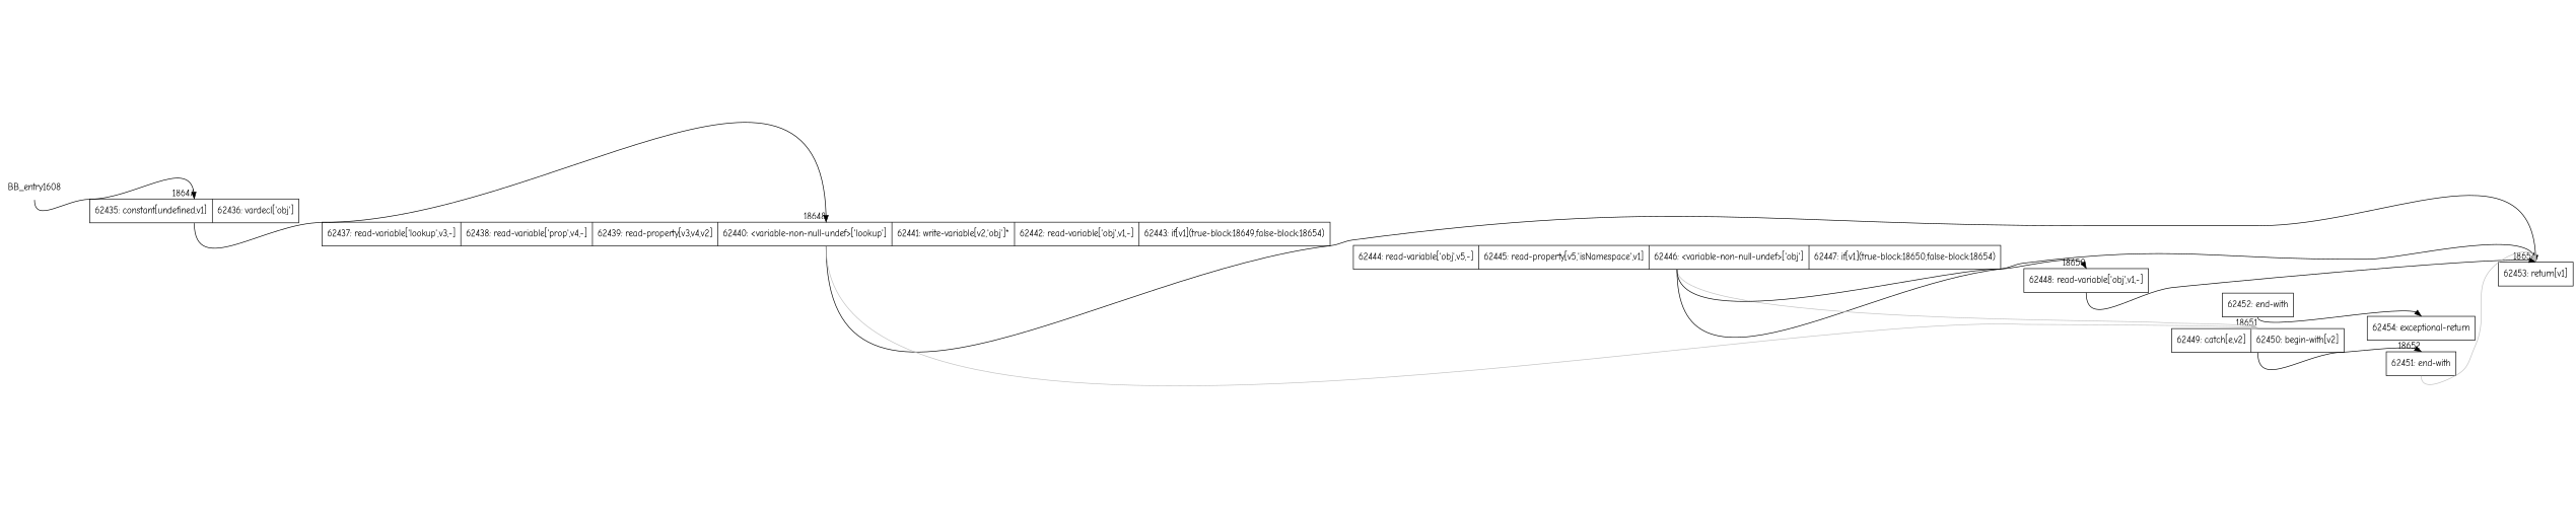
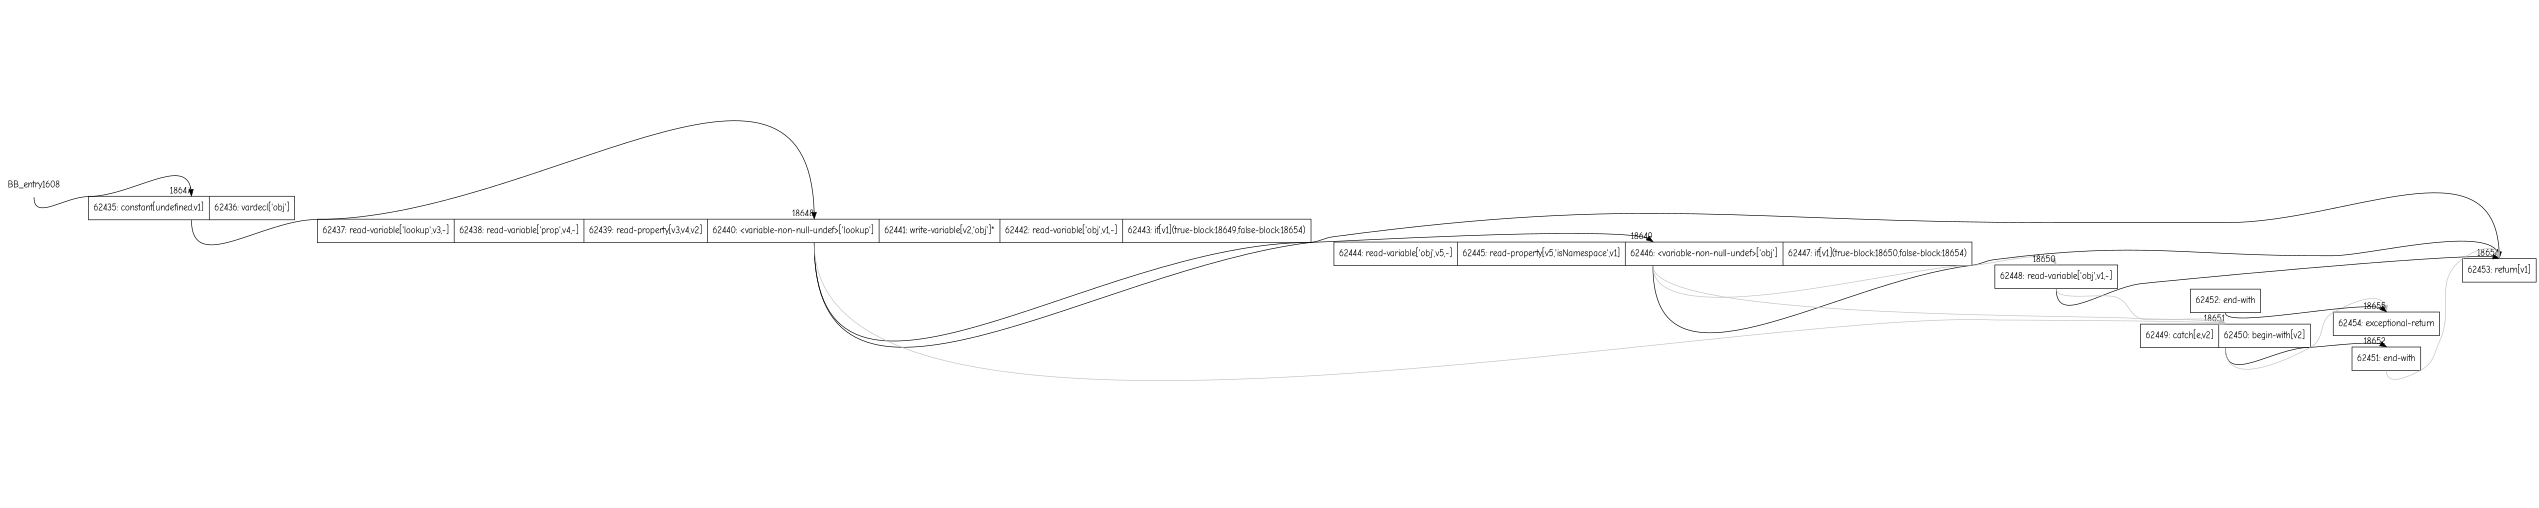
  digraph {
    fontname="Comic Neue"
    rankdir=LR
    node [fontname="Comic Neue" shape=record]
    edge [fontname="Comic Neue" headport=n tailport=s]
    n1 [label=BB_entry1608 shape=none]
    n2 [label="{62435: constant[undefined,v1]|62436: vardecl['obj']}"]
    n3 [label="{62437: read-variable['lookup',v3,-]|62438: read-variable['prop',v4,-]|62439: read-property[v3,v4,v2]|62440: \<variable-non-null-undef\>['lookup']|62441: write-variable[v2,'obj']*|62442: read-variable['obj',v1,-]|62443: if[v1](true-block:18649,false-block:18654)}"]
    n4 [label="{62453: return[v1]}"]
    n5 [label="{62444: read-variable['obj',v5,-]|62445: read-property[v5,'isNamespace',v1]|62446: \<variable-non-null-undef\>['obj']|62447: if[v1](true-block:18650,false-block:18654)}"]
    n6 [label="{62449: catch[e,v2]|62450: begin-with[v2]}"]
    n7 [label="{62448: read-variable['obj',v1,-]}"]
    n8 [label="{62451: end-with}"]
    n9 [label="{62454: exceptional-return}"]
    n10 [label="{62452: end-with}"]
    n1 -> n2 [headlabel="    18647"]
    n2 -> n3 [headlabel="      18648"]
    n3 -> n4 [headlabel="      18654"]
+   n3 -> n5 [headlabel="      18649"]
    n3 -> n6 [color=gray headlabel="      18651"]
    n5 -> n4
    n5 -> n6 [color=gray]
-   n5 -> n7 [headlabel="      18650"]
+   n5 -> n7 [headlabel="      18650" color=gray]
    n6 -> n8 [headlabel="      18652"]
+   n6 -> n9 [color=gray headlabel="      18655"]
    n7 -> n4
+   n7 -> n6 [color=gray]
    n8 -> n4 [color=gray]
    n10 -> n9
  }
